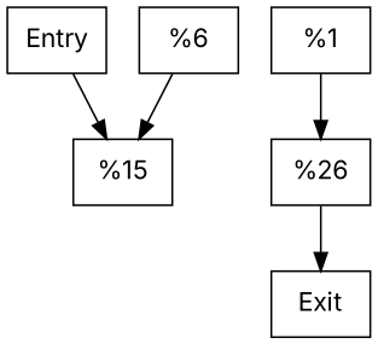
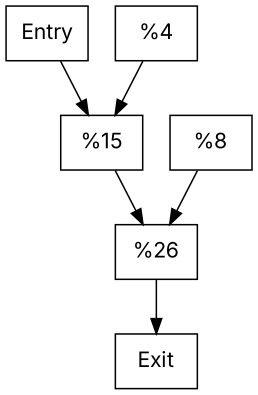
  digraph {
    fontname=Inter
    node [fontname=Inter shape=box]
    edge [fontname=Inter]
    n1 [label=Entry]
    n2 [label="%15"]
-   n3 [label="%6"]
-   n4 [label="%1"]
+   n3 [label="%4"]
+   n4 [label="%8"]
    n5 [label="%26"]
    n6 [label=Exit]
    n1 -> n2
+   n2 -> n5
    n3 -> n2
    n4 -> n5
    n5 -> n6
  }
